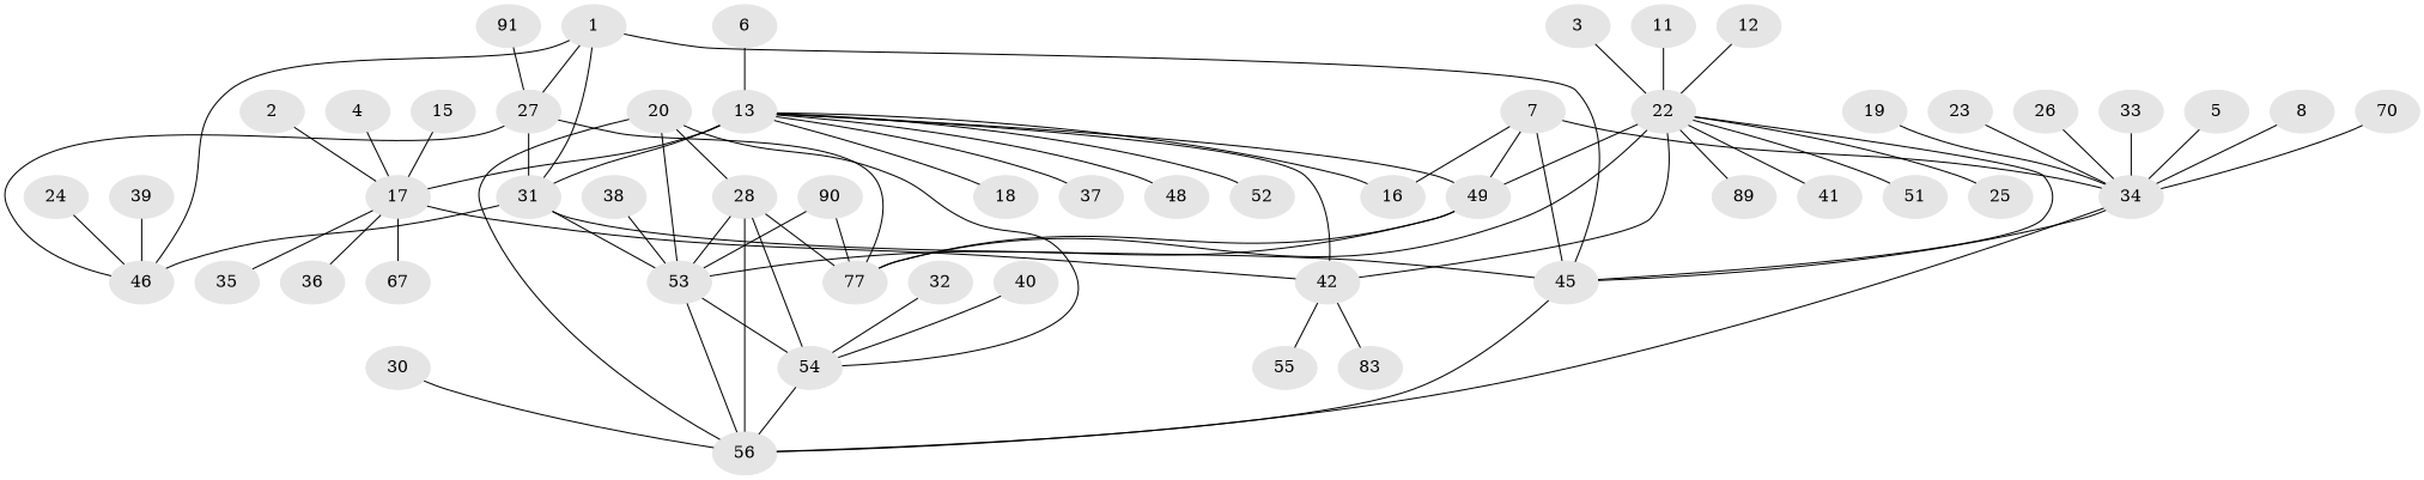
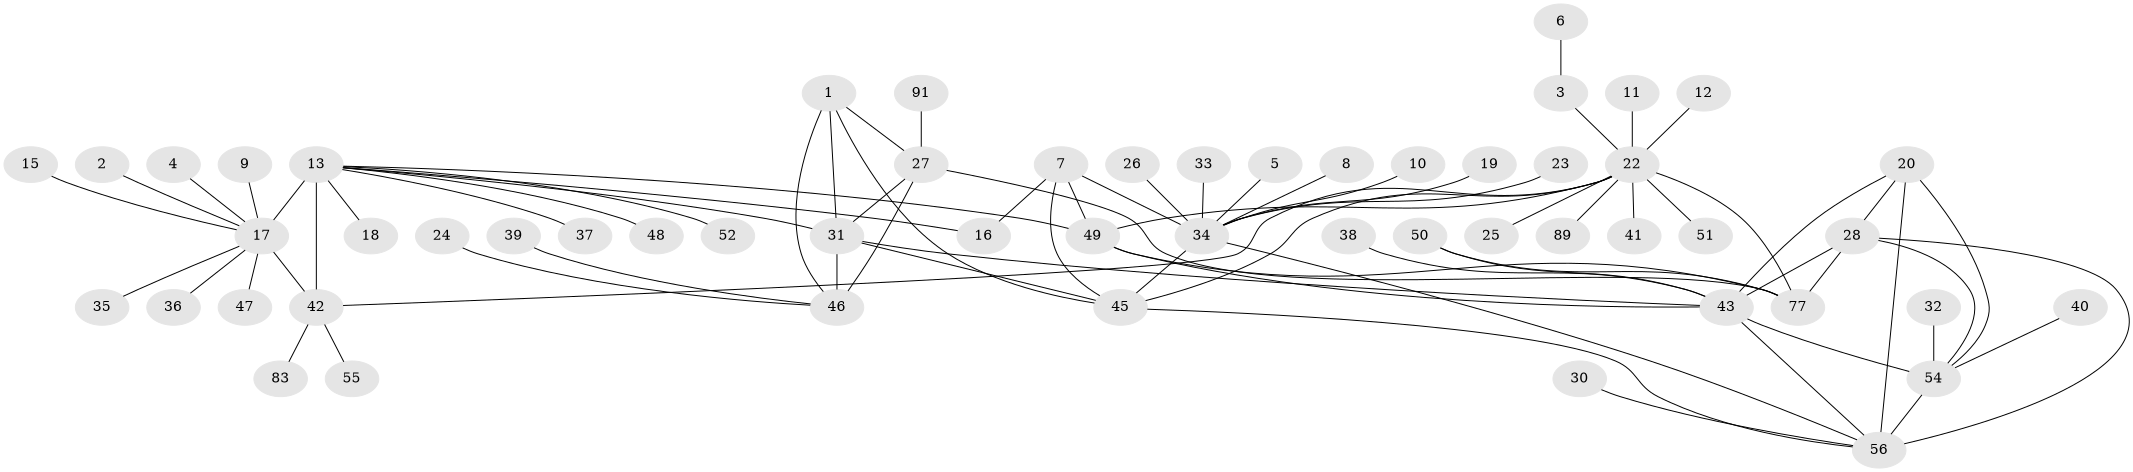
  graph {
    node [color=gray90 style=filled]
    edge [weight=1.0]
    1
    27
    31
    45
    46
    n6 [label=77]
-   53
+   53 [label=43]
    56
    2
    17
    42
    35
    36
-   47 [label=67]
+   47
    3
    22
    49
    25
    n19 [label=89]
    41
    51
    4
    5
    34
    6
    13
    16
    18
    37
    48
    52
    7
    8
-   10 [label=70]
+   9
+   10
    11
    12
    n38 [label=83]
    55
    15
    19
    20
    28
    54
    n45 [label=91]
    23
    24
    26
    30
    32
    33
    38
    39
    40
-   50 [label=90]
+   50
    1 -- 27 [weight=2.0]
    1 -- 31 [weight=3.0]
    1 -- 45
    1 -- 46
    27 -- 31 [weight=6.0]
    27 -- 46 [weight=2.0]
    27 -- n6 [weight=2.0]
    31 -- 45
    31 -- 46 [weight=3.0]
    31 -- 53
    45 -- 56
    53 -- 56 [weight=3.0]
    53 -- 54
    2 -- 17
    17 -- 42 [weight=3.0]
    17 -- 35
    17 -- 36
    17 -- 47
    42 -- n38
    42 -- 55
    3 -- 22
    22 -- 45
    22 -- n6 [weight=5.0]
    22 -- 42
    22 -- 49 [weight=5.0]
    22 -- 25
    22 -- n19
    22 -- 41
    22 -- 51
    49 -- n6
    49 -- 53 [weight=2.0]
    4 -- 17
    5 -- 34
    34 -- 45 [weight=3.0]
    34 -- 56
-   6 -- 13
+   6 -- 3
    13 -- 31
    13 -- 17 [weight=9.0]
    13 -- 42 [weight=3.0]
    13 -- 49
    13 -- 16
    13 -- 18
    13 -- 37
    13 -- 48
    13 -- 52
    7 -- 45 [weight=3.0]
    7 -- 49 [weight=2.0]
    7 -- 34 [weight=9.0]
    7 -- 16
    8 -- 34
+   9 -- 17
    10 -- 34
    11 -- 22
    12 -- 22
    15 -- 17
    19 -- 34
    20 -- 53
    20 -- 56 [weight=3.0]
    20 -- 28
    20 -- 54
    28 -- n6
    28 -- 53
    28 -- 56 [weight=3.0]
    28 -- 54
    54 -- 56 [weight=3.0]
    n45 -- 27
    23 -- 34
    24 -- 46
    26 -- 34
    30 -- 56
    32 -- 54
    33 -- 34
    38 -- 53
    39 -- 46
    40 -- 54
    50 -- n6
    50 -- 53
  }
